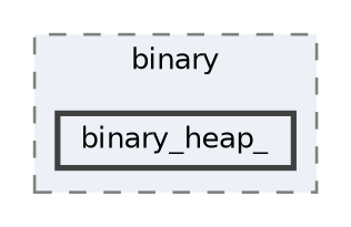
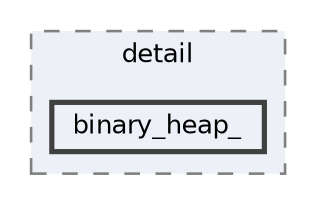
  digraph {
    compound=true
    rankdir=LR
    n1 [color=grey25 fillcolor="#edf0f7" fontname=Helvetica fontsize=10 height=0.2 label=binary_heap_ shape=box style="filled,bold" width=0.4]
    subgraph cluster_1 {
      bgcolor="#edf0f7"
      fontname=Helvetica
      fontsize=10
-     label=binary
+     label=detail
      pencolor=grey50
      style="filled,dashed"
      n1
    }
  }
